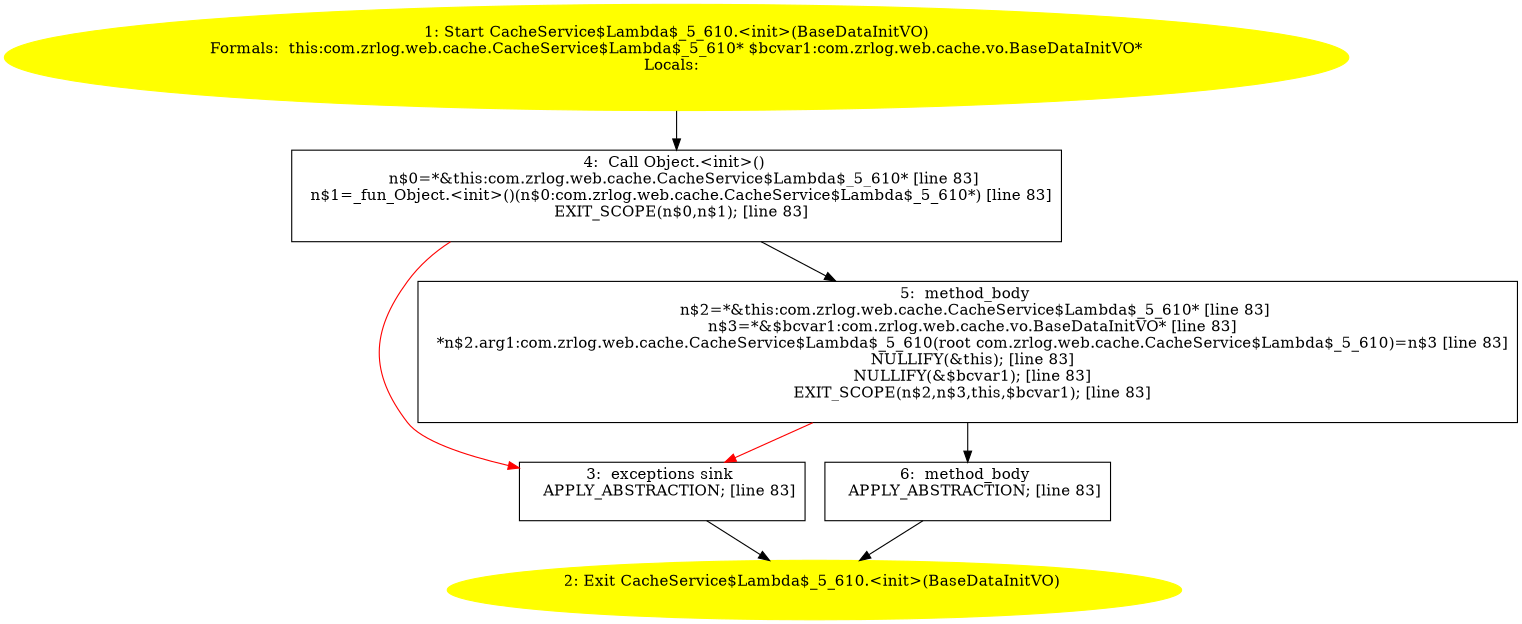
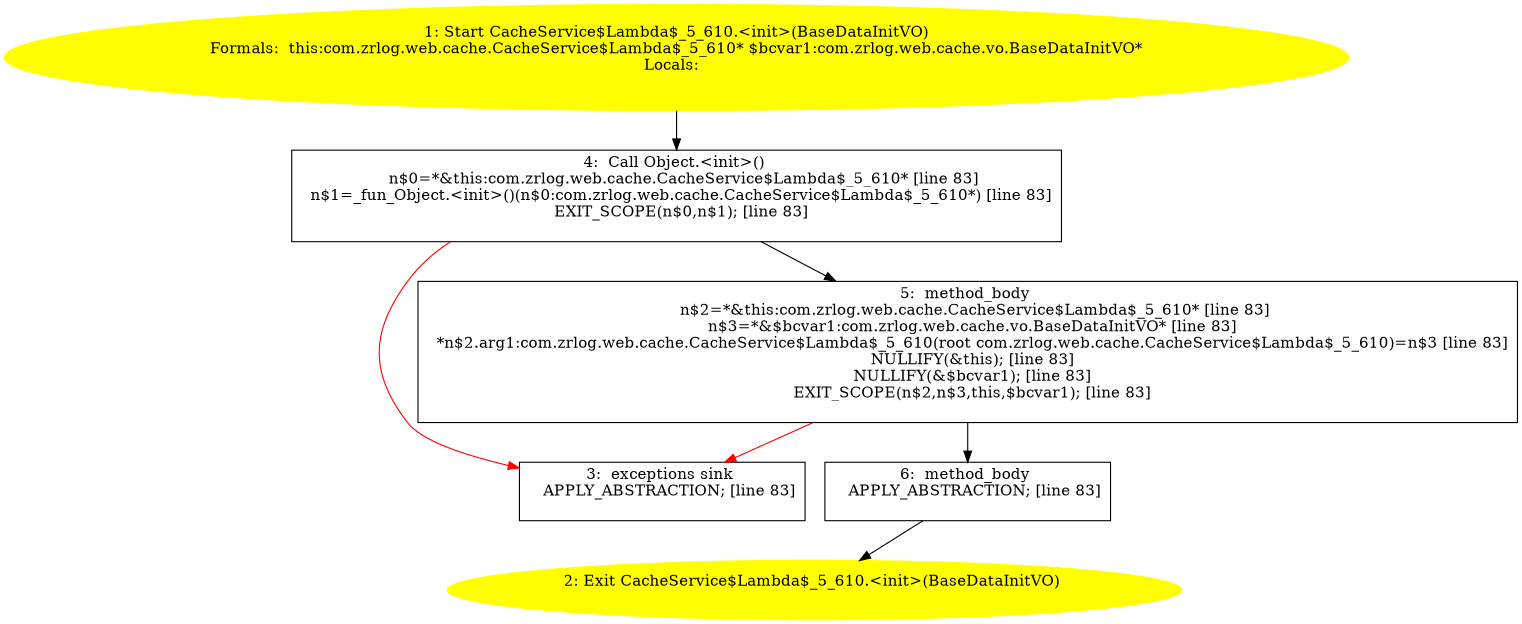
  digraph {
    node [shape=box]
    n1 [color=yellow label="1: Start CacheService$Lambda$_5_610.<init>(BaseDataInitVO)\nFormals:  this:com.zrlog.web.cache.CacheService$Lambda$_5_610* $bcvar1:com.zrlog.web.cache.vo.BaseDataInitVO*\nLocals:  \n  " style=filled shape=""]
    n2 [label="4:  Call Object.<init>() \n   n$0=*&this:com.zrlog.web.cache.CacheService$Lambda$_5_610* [line 83]\n  n$1=_fun_Object.<init>()(n$0:com.zrlog.web.cache.CacheService$Lambda$_5_610*) [line 83]\n  EXIT_SCOPE(n$0,n$1); [line 83]\n "]
    n3 [label="3:  exceptions sink \n   APPLY_ABSTRACTION; [line 83]\n "]
    n4 [label="5:  method_body \n   n$2=*&this:com.zrlog.web.cache.CacheService$Lambda$_5_610* [line 83]\n  n$3=*&$bcvar1:com.zrlog.web.cache.vo.BaseDataInitVO* [line 83]\n  *n$2.arg1:com.zrlog.web.cache.CacheService$Lambda$_5_610(root com.zrlog.web.cache.CacheService$Lambda$_5_610)=n$3 [line 83]\n  NULLIFY(&this); [line 83]\n  NULLIFY(&$bcvar1); [line 83]\n  EXIT_SCOPE(n$2,n$3,this,$bcvar1); [line 83]\n "]
    n5 [color=yellow label="2: Exit CacheService$Lambda$_5_610.<init>(BaseDataInitVO) \n  " style=filled shape=""]
    n6 [label="6:  method_body \n   APPLY_ABSTRACTION; [line 83]\n "]
    n1 -> n2
    n2 -> n3 [color=red]
    n2 -> n4
-   n3 -> n5
    n4 -> n3 [color=red]
    n4 -> n6
    n6 -> n5
  }
